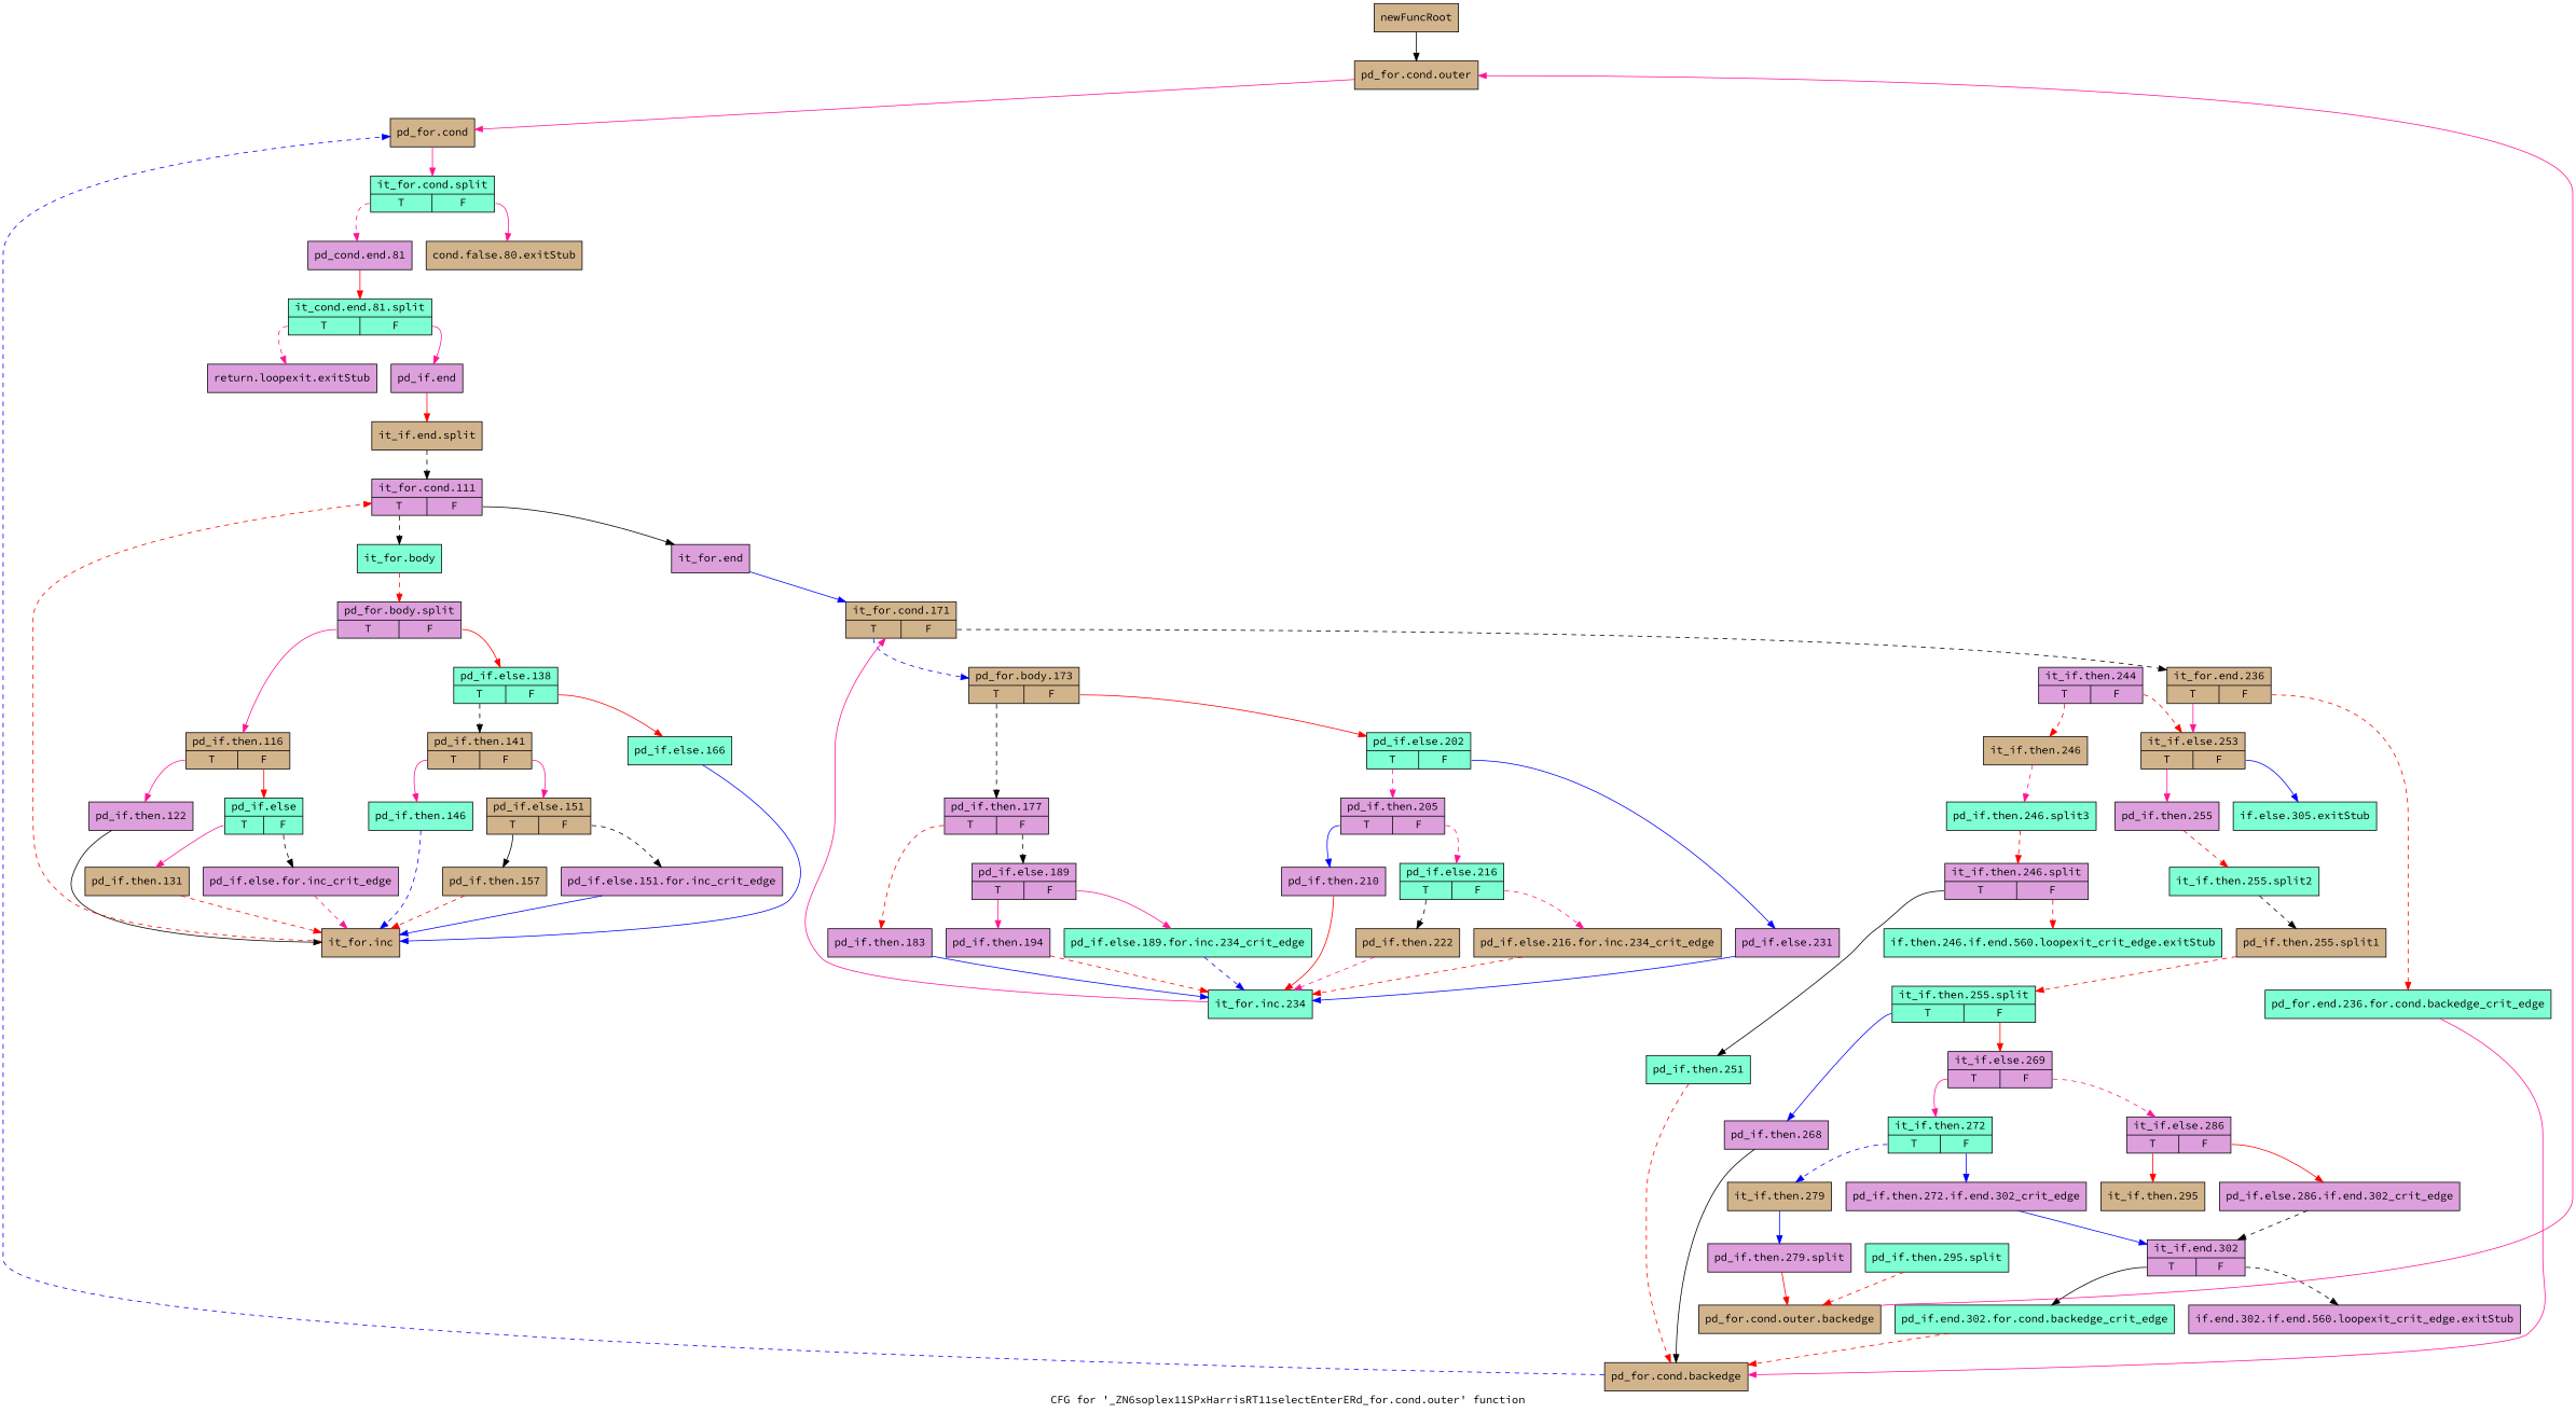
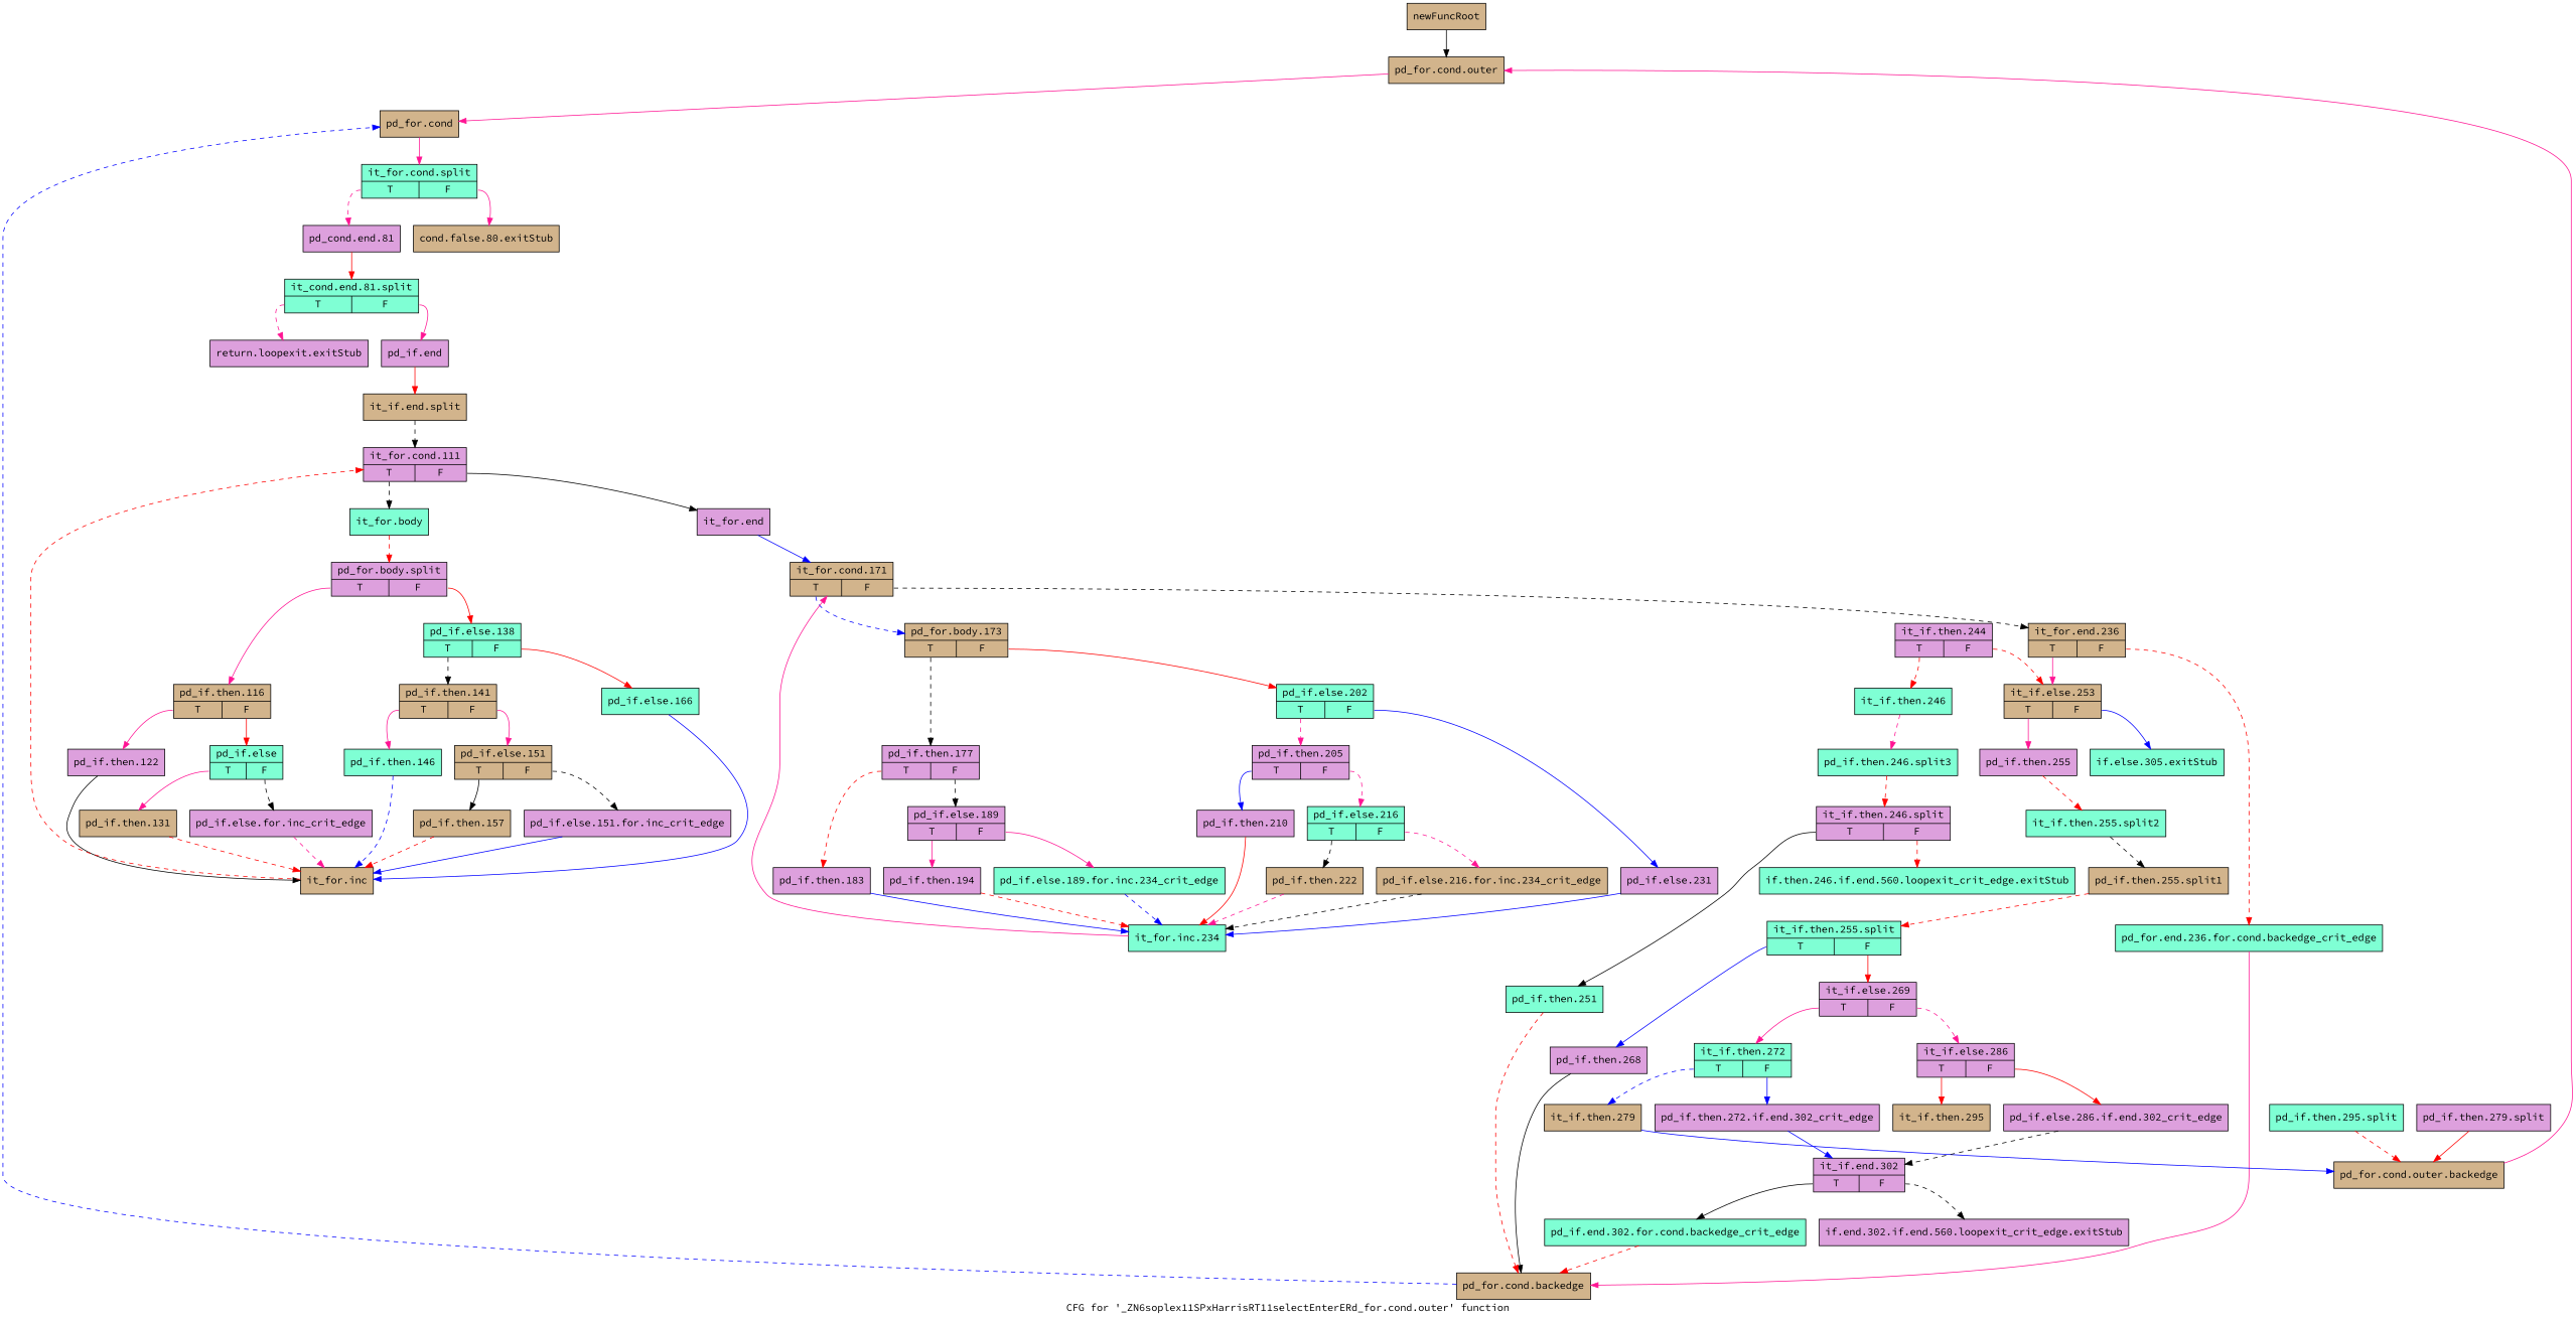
  digraph {
    fontname="Source Code Pro"
    label="CFG for '_ZN6soplex11SPxHarrisRT11selectEnterERd_for.cond.outer' function"
    node [fillcolor=plum fontname="Source Code Pro" shape=record style=filled]
    edge [color=red fontname="Source Code Pro" style=solid]
    n1 [fillcolor=tan label="{newFuncRoot}"]
    n2 [fillcolor=tan label="{pd_for.cond.outer}"]
    n3 [fillcolor=tan label="{pd_for.cond}"]
    n4 [fillcolor=aquamarine label="{it_for.cond.split|{<s0>T|<s1>F}}"]
    n5 [fillcolor=tan label="{cond.false.80.exitStub}"]
    n6 [label="{return.loopexit.exitStub}"]
    n7 [fillcolor=aquamarine label="{if.else.305.exitStub}"]
    n8 [label="{if.end.302.if.end.560.loopexit_crit_edge.exitStub}"]
    n9 [fillcolor=aquamarine label="{if.then.246.if.end.560.loopexit_crit_edge.exitStub}"]
    n10 [label="{pd_cond.end.81}"]
    n11 [fillcolor=aquamarine label="{it_cond.end.81.split|{<s0>T|<s1>F}}"]
    n12 [label="{pd_if.end}"]
    n13 [fillcolor=tan label="{it_if.end.split}"]
    n14 [label="{it_for.cond.111|{<s0>T|<s1>F}}"]
    n15 [fillcolor=aquamarine label="{it_for.body}"]
    n16 [label="{it_for.end}"]
    n17 [label="{pd_for.body.split|{<s0>T|<s1>F}}"]
    n18 [fillcolor=tan label="{it_for.cond.171|{<s0>T|<s1>F}}"]
    n19 [fillcolor=tan label="{pd_if.then.116|{<s0>T|<s1>F}}"]
    n20 [fillcolor=aquamarine label="{pd_if.else.138|{<s0>T|<s1>F}}"]
    n21 [fillcolor=tan label="{pd_for.body.173|{<s0>T|<s1>F}}"]
    n22 [fillcolor=tan label="{it_for.end.236|{<s0>T|<s1>F}}"]
    n23 [label="{pd_if.then.177|{<s0>T|<s1>F}}"]
    n24 [fillcolor=aquamarine label="{pd_if.else.202|{<s0>T|<s1>F}}"]
    n25 [fillcolor=aquamarine label="{pd_for.end.236.for.cond.backedge_crit_edge}"]
    n26 [fillcolor=tan label="{it_if.else.253|{<s0>T|<s1>F}}"]
    n27 [label="{pd_if.then.183}"]
    n28 [label="{pd_if.else.189|{<s0>T|<s1>F}}"]
    n29 [label="{pd_if.then.205|{<s0>T|<s1>F}}"]
    n30 [label="{pd_if.else.231}"]
    n31 [label="{it_if.then.244|{<s0>T|<s1>F}}"]
-   n32 [fillcolor=tan label="{it_if.then.246}"]
+   n32 [fillcolor=aquamarine label="{it_if.then.246}"]
    n33 [fillcolor=tan label="{pd_for.cond.backedge}"]
    n34 [fillcolor=aquamarine label="{pd_if.then.246.split3}"]
    n35 [label="{pd_if.then.255}"]
    n36 [label="{it_if.then.246.split|{<s0>T|<s1>F}}"]
    n37 [fillcolor=aquamarine label="{it_if.then.255.split2}"]
    n38 [fillcolor=tan label="{pd_if.then.255.split1}"]
    n39 [fillcolor=aquamarine label="{it_if.then.255.split|{<s0>T|<s1>F}}"]
    n40 [label="{pd_if.then.268}"]
    n41 [label="{it_if.else.269|{<s0>T|<s1>F}}"]
    n42 [fillcolor=aquamarine label="{it_if.then.272|{<s0>T|<s1>F}}"]
    n43 [label="{it_if.else.286|{<s0>T|<s1>F}}"]
    n44 [fillcolor=tan label="{it_if.then.279}"]
    n45 [label="{pd_if.then.272.if.end.302_crit_edge}"]
    n46 [fillcolor=tan label="{it_if.then.295}"]
    n47 [label="{pd_if.else.286.if.end.302_crit_edge}"]
    n48 [label="{pd_if.then.279.split}"]
    n49 [label="{it_if.end.302|{<s0>T|<s1>F}}"]
    n50 [fillcolor=aquamarine label="{pd_if.then.295.split}"]
    n51 [fillcolor=tan label="{pd_for.cond.outer.backedge}"]
    n52 [fillcolor=aquamarine label="{pd_if.end.302.for.cond.backedge_crit_edge}"]
    n53 [fillcolor=aquamarine label="{pd_if.then.251}"]
    n54 [fillcolor=aquamarine label="{it_for.inc.234}"]
    n55 [label="{pd_if.then.194}"]
    n56 [fillcolor=aquamarine label="{pd_if.else.189.for.inc.234_crit_edge}"]
    n57 [label="{pd_if.then.210}"]
    n58 [fillcolor=aquamarine label="{pd_if.else.216|{<s0>T|<s1>F}}"]
    n59 [fillcolor=tan label="{pd_if.then.222}"]
    n60 [fillcolor=tan label="{pd_if.else.216.for.inc.234_crit_edge}"]
    n61 [label="{pd_if.then.122}"]
    n62 [fillcolor=aquamarine label="{pd_if.else|{<s0>T|<s1>F}}"]
    n63 [fillcolor=tan label="{pd_if.then.141|{<s0>T|<s1>F}}"]
    n64 [fillcolor=aquamarine label="{pd_if.else.166}"]
    n65 [fillcolor=tan label="{it_for.inc}"]
    n66 [fillcolor=tan label="{pd_if.then.131}"]
    n67 [label="{pd_if.else.for.inc_crit_edge}"]
    n68 [fillcolor=aquamarine label="{pd_if.then.146}"]
    n69 [fillcolor=tan label="{pd_if.else.151|{<s0>T|<s1>F}}"]
    n70 [fillcolor=tan label="{pd_if.then.157}"]
    n71 [label="{pd_if.else.151.for.inc_crit_edge}"]
    n1 -> n2 [color=black]
    n2 -> n3 [color=deeppink]
    n3 -> n4 [color=deeppink]
    n4 -> n5 [color=deeppink tailport=s1]
    n4 -> n10 [color=deeppink style=dashed tailport=s0]
    n10 -> n11
    n11 -> n6 [color=deeppink style=dashed tailport=s0]
    n11 -> n12 [color=deeppink tailport=s1]
    n12 -> n13
    n13 -> n14 [color=black style=dashed]
    n14 -> n15 [color=black style=dashed tailport=s0]
    n14 -> n16 [color=black tailport=s1]
    n15 -> n17 [style=dashed]
    n16 -> n18 [color=blue]
    n17 -> n19 [color=deeppink tailport=s0]
    n17 -> n20 [tailport=s1]
    n18 -> n21 [color=blue style=dashed tailport=s0]
    n18 -> n22 [color=black style=dashed tailport=s1]
    n19 -> n61 [color=deeppink tailport=s0]
    n19 -> n62 [tailport=s1]
    n20 -> n63 [color=black style=dashed tailport=s0]
    n20 -> n64 [tailport=s1]
    n21 -> n23 [color=black style=dashed tailport=s0]
    n21 -> n24 [tailport=s1]
    n22 -> n25 [style=dashed tailport=s1]
    n22 -> n26 [color=deeppink tailport=s0]
    n23 -> n27 [style=dashed tailport=s0]
    n23 -> n28 [color=black style=dashed tailport=s1]
    n24 -> n29 [color=deeppink style=dashed tailport=s0]
    n24 -> n30 [color=blue tailport=s1]
    n25 -> n33 [color=deeppink]
    n26 -> n7 [color=blue tailport=s1]
    n26 -> n35 [color=deeppink tailport=s0]
    n27 -> n54 [color=blue]
    n28 -> n55 [color=deeppink tailport=s0]
    n28 -> n56 [color=deeppink tailport=s1]
    n29 -> n57 [color=blue tailport=s0]
    n29 -> n58 [color=deeppink style=dashed tailport=s1]
    n30 -> n54 [color=blue]
    n31 -> n26 [style=dashed tailport=s1]
    n31 -> n32 [style=dashed tailport=s0]
    n32 -> n34 [color=deeppink style=dashed]
    n33 -> n3 [color=blue style=dashed]
    n34 -> n36 [style=dashed]
    n35 -> n37 [style=dashed]
    n36 -> n9 [style=dashed tailport=s1]
    n36 -> n53 [color=black tailport=s0]
    n37 -> n38 [color=black style=dashed]
    n38 -> n39 [style=dashed]
    n39 -> n40 [color=blue tailport=s0]
    n39 -> n41 [tailport=s1]
    n40 -> n33 [color=black]
    n41 -> n42 [color=deeppink tailport=s0]
    n41 -> n43 [color=deeppink style=dashed tailport=s1]
    n42 -> n44 [color=blue style=dashed tailport=s0]
    n42 -> n45 [color=blue tailport=s1]
    n43 -> n46 [tailport=s0]
    n43 -> n47 [tailport=s1]
-   n44 -> n48 [color=blue]
+   n44 -> n51 [color=blue]
    n45 -> n49 [color=blue]
    n47 -> n49 [color=black style=dashed]
    n48 -> n51
    n49 -> n8 [color=black style=dashed tailport=s1]
    n49 -> n52 [color=black tailport=s0]
    n50 -> n51 [style=dashed]
    n51 -> n2 [color=deeppink]
    n52 -> n33 [style=dashed]
    n53 -> n33 [style=dashed]
    n54 -> n18 [color=deeppink]
    n55 -> n54 [style=dashed]
    n56 -> n54 [color=blue style=dashed]
    n57 -> n54
    n58 -> n59 [color=black style=dashed tailport=s0]
    n58 -> n60 [color=deeppink style=dashed tailport=s1]
    n59 -> n54 [color=deeppink style=dashed]
-   n60 -> n54 [style=dashed]
+   n60 -> n54 [color=black style=dashed]
    n61 -> n65 [color=black]
    n62 -> n66 [color=deeppink tailport=s0]
    n62 -> n67 [color=black style=dashed tailport=s1]
    n63 -> n68 [color=deeppink tailport=s0]
    n63 -> n69 [color=deeppink tailport=s1]
    n64 -> n65 [color=blue]
    n65 -> n14 [style=dashed]
    n66 -> n65 [style=dashed]
    n67 -> n65 [color=deeppink style=dashed]
    n68 -> n65 [color=blue style=dashed]
    n69 -> n70 [color=black tailport=s0]
    n69 -> n71 [color=black style=dashed tailport=s1]
    n70 -> n65 [style=dashed]
    n71 -> n65 [color=blue]
  }
